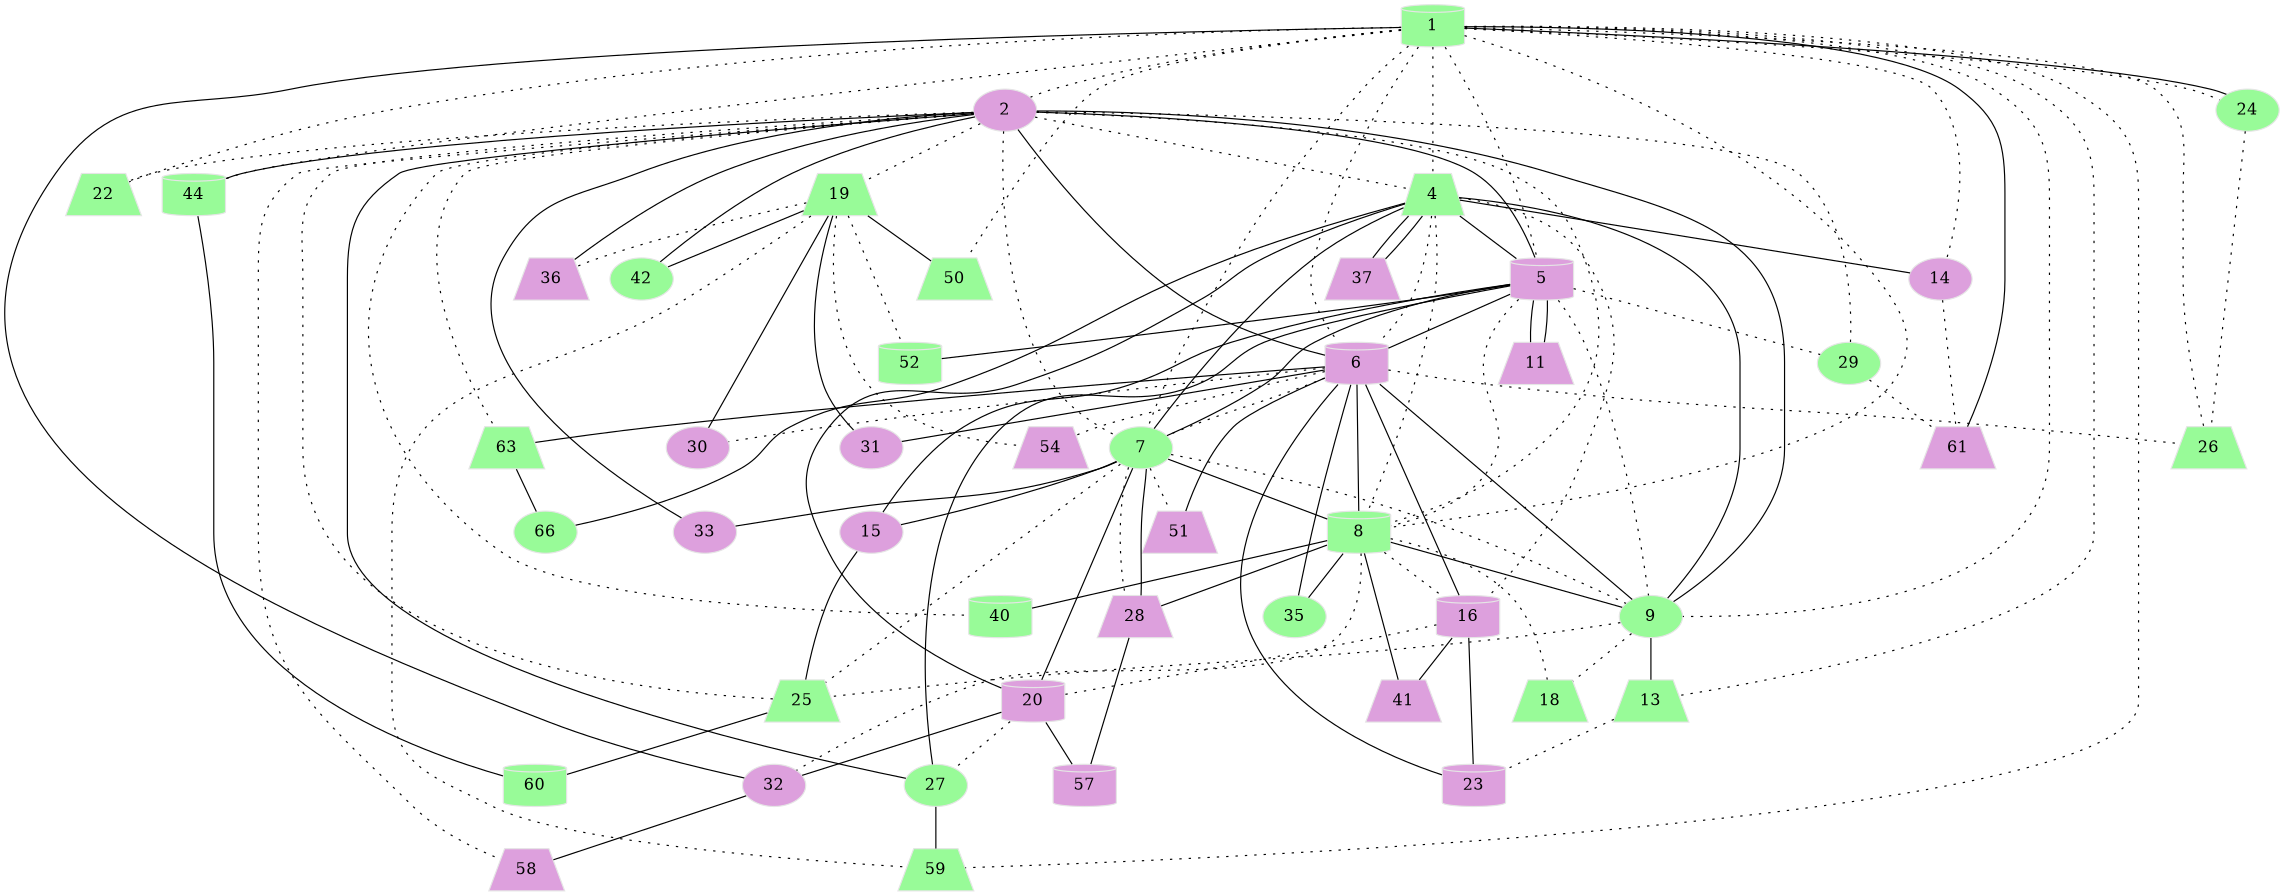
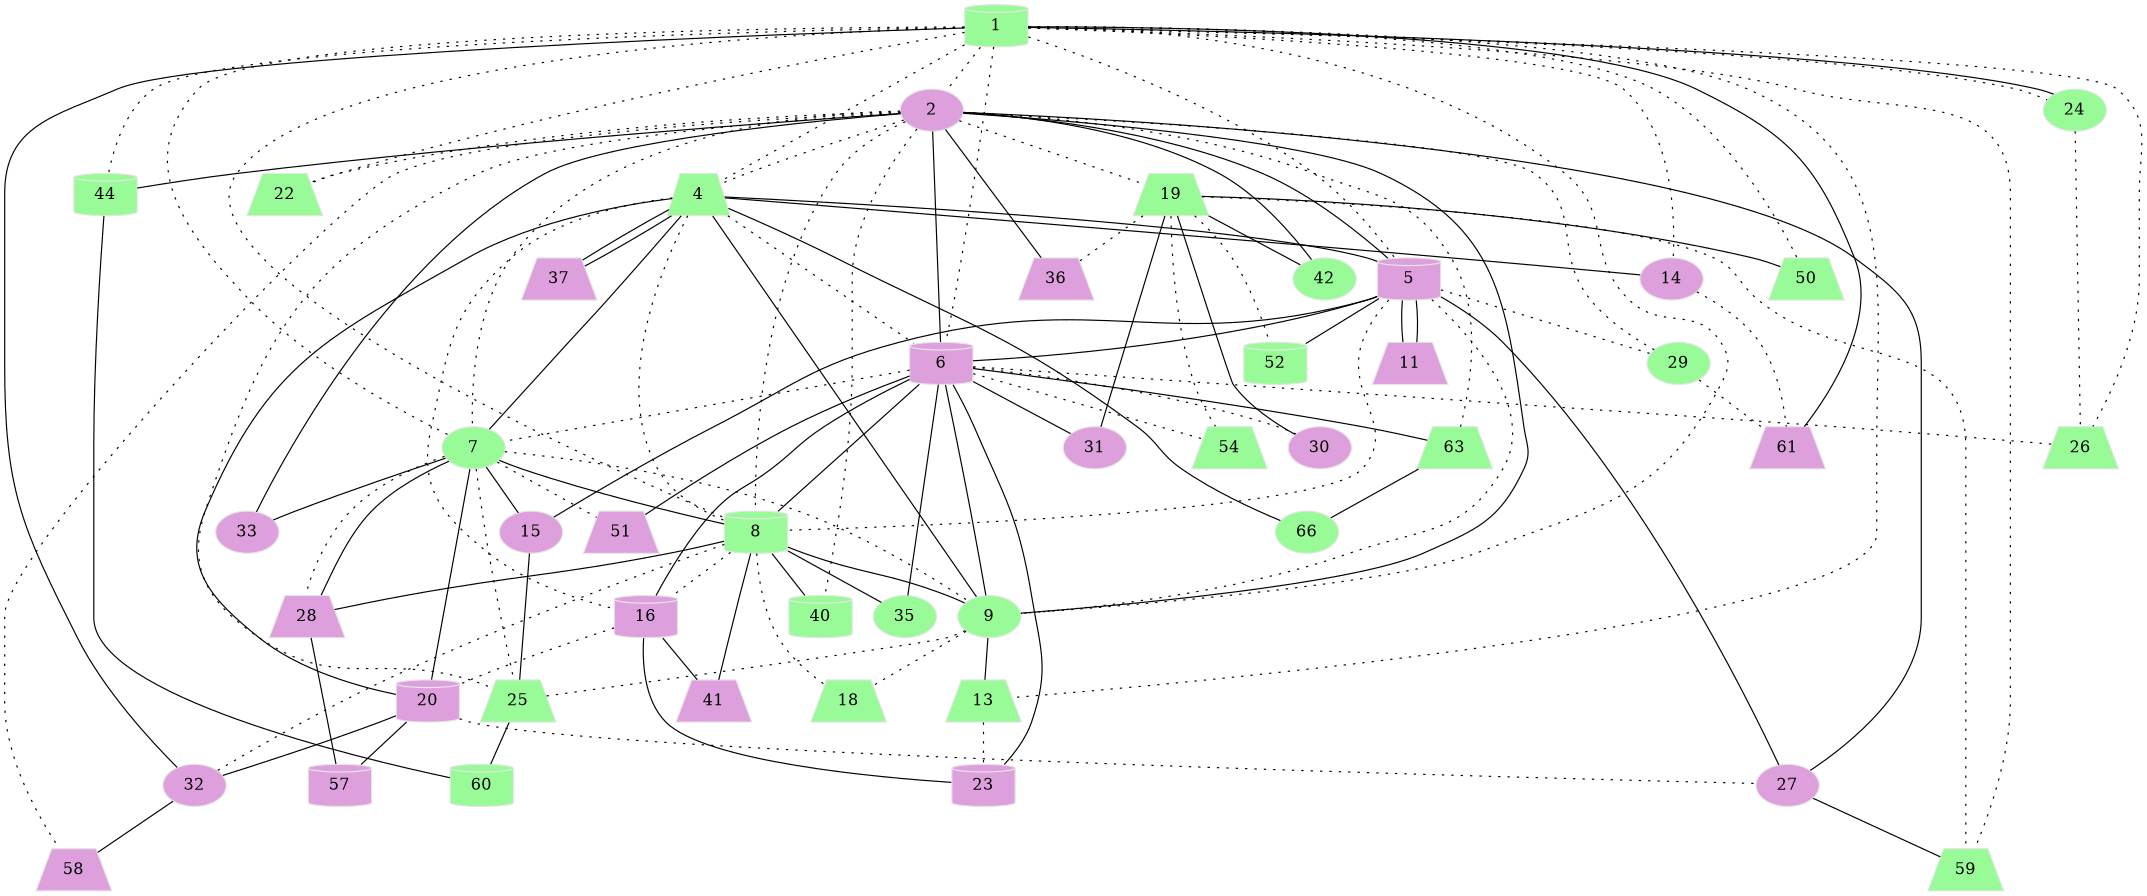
  graph {
    node [color=gray90 fillcolor=palegreen shape=trapezium style=filled]
    edge [style=solid]
    1 [shape=cylinder super="+21"]
    2 [fillcolor=plum shape=ellipse super="+3"]
    4 [super="+43"]
    5 [fillcolor=plum shape=cylinder super="+47"]
    6 [fillcolor=plum shape=cylinder super="+10"]
    7 [shape=ellipse super="+55"]
    8 [shape=cylinder super="+56"]
    9 [shape=ellipse super="+34"]
    13
    14 [fillcolor=plum shape=ellipse]
    22
    24 [shape=ellipse]
    26 [super="+39"]
    32 [fillcolor=plum shape=ellipse super="+38"]
    44 [shape=cylinder super="+49"]
    50
    59 [super="+65"]
    61 [fillcolor=plum]
    19 [super="+46"]
    25 [super="+45"]
-   27 [shape=ellipse]
+   27 [fillcolor=plum shape=ellipse]
    29 [shape=ellipse super="+64"]
    33 [fillcolor=plum shape=ellipse]
    36 [fillcolor=plum]
    40 [shape=cylinder]
    42 [shape=ellipse]
    58 [fillcolor=plum]
    63
    16 [fillcolor=plum shape=cylinder super="+17"]
    20 [fillcolor=plum shape=cylinder super="+48"]
    37 [fillcolor=plum]
    66 [shape=ellipse]
    11 [fillcolor=plum]
    15 [fillcolor=plum shape=ellipse]
    52 [shape=cylinder]
    23 [fillcolor=plum shape=cylinder super="+62"]
    30 [fillcolor=plum shape=ellipse]
    31 [fillcolor=plum shape=ellipse]
    35 [shape=ellipse]
    51 [fillcolor=plum]
-   54 [fillcolor=plum]
+   54
    28 [fillcolor=plum super="+53"]
    18
    41 [fillcolor=plum]
    60 [shape=cylinder]
    57 [fillcolor=plum shape=cylinder]
    1 -- 2 [style=dotted weight=3]
    1 -- 4 [style=dotted]
    1 -- 5 [style=dotted]
    1 -- 6 [style=dotted weight=2]
    1 -- 7 [style=dotted]
    1 -- 8 [style=dotted]
    1 -- 9 [style=dotted]
    1 -- 13 [style=dotted]
    1 -- 14 [style=dotted]
    1 -- 22 [style=dotted]
    1 -- 24 [style=dotted]
    1 -- 24
    1 -- 26 [style=dotted]
    1 -- 32
    1 -- 44 [style=dotted]
    1 -- 50 [style=dotted]
    1 -- 59 [style=dotted]
    1 -- 61
    2 -- 4 [style=dotted weight=2]
    2 -- 5 [weight=2]
    2 -- 6 [weight=4]
    2 -- 7 [style=dotted weight=2]
    2 -- 8 [style=dotted weight=2]
    2 -- 9 [weight=3]
    2 -- 22 [style=dotted]
    2 -- 44 [weight=2]
    2 -- 19 [style=dotted weight=3]
    2 -- 25 [style=dotted]
    2 -- 27
    2 -- 29 [style=dotted]
    2 -- 33
    2 -- 36
    2 -- 40 [style=dotted]
    2 -- 42
    2 -- 58 [style=dotted]
    2 -- 63 [style=dotted]
    4 -- 5
    4 -- 6 [style=dotted weight=2]
    4 -- 7
    4 -- 8 [style=dotted]
    4 -- 9 [weight=2]
    4 -- 14
    4 -- 16 [style=dotted]
    4 -- 20
    4 -- 37
    4 -- 37
    4 -- 66
    5 -- 6 [weight=2]
-   5 -- 7
    5 -- 8 [style=dotted weight=2]
    5 -- 9 [style=dotted]
    5 -- 27
    5 -- 29 [style=dotted]
    5 -- 11
    5 -- 11
    5 -- 15
    5 -- 52
    6 -- 7 [style=dotted weight=2]
    6 -- 8 [weight=2]
    6 -- 9 [weight=2]
    6 -- 26 [style=dotted]
    6 -- 63
    6 -- 16
    6 -- 23
    6 -- 30 [style=dotted]
    6 -- 31
    6 -- 35
    6 -- 51
    6 -- 54 [style=dotted]
    7 -- 8
    7 -- 9 [style=dotted]
    7 -- 25 [style=dotted]
    7 -- 33
    7 -- 20
    7 -- 15
    7 -- 51 [style=dotted]
    7 -- 28 [style=dotted]
    7 -- 28
    8 -- 9
    8 -- 32 [style=dotted]
    8 -- 40
    8 -- 16 [style=dotted]
    8 -- 35
    8 -- 28
    8 -- 18 [style=dotted]
    8 -- 41
    9 -- 13
    9 -- 25 [style=dotted]
    9 -- 18 [style=dotted]
    13 -- 23 [style=dotted]
    14 -- 61 [style=dotted]
    24 -- 26 [style=dotted]
    32 -- 58
    44 -- 60
    19 -- 50
    19 -- 59 [style=dotted]
    19 -- 36 [style=dotted]
    19 -- 42
    19 -- 52 [style=dotted]
    19 -- 30
    19 -- 31
    19 -- 54 [style=dotted]
    25 -- 60
    27 -- 59
    29 -- 61 [style=dotted]
    63 -- 66
    16 -- 20 [style=dotted]
    16 -- 23
    16 -- 41
    20 -- 32
    20 -- 27 [style=dotted]
    20 -- 57
    15 -- 25
    28 -- 57
  }
